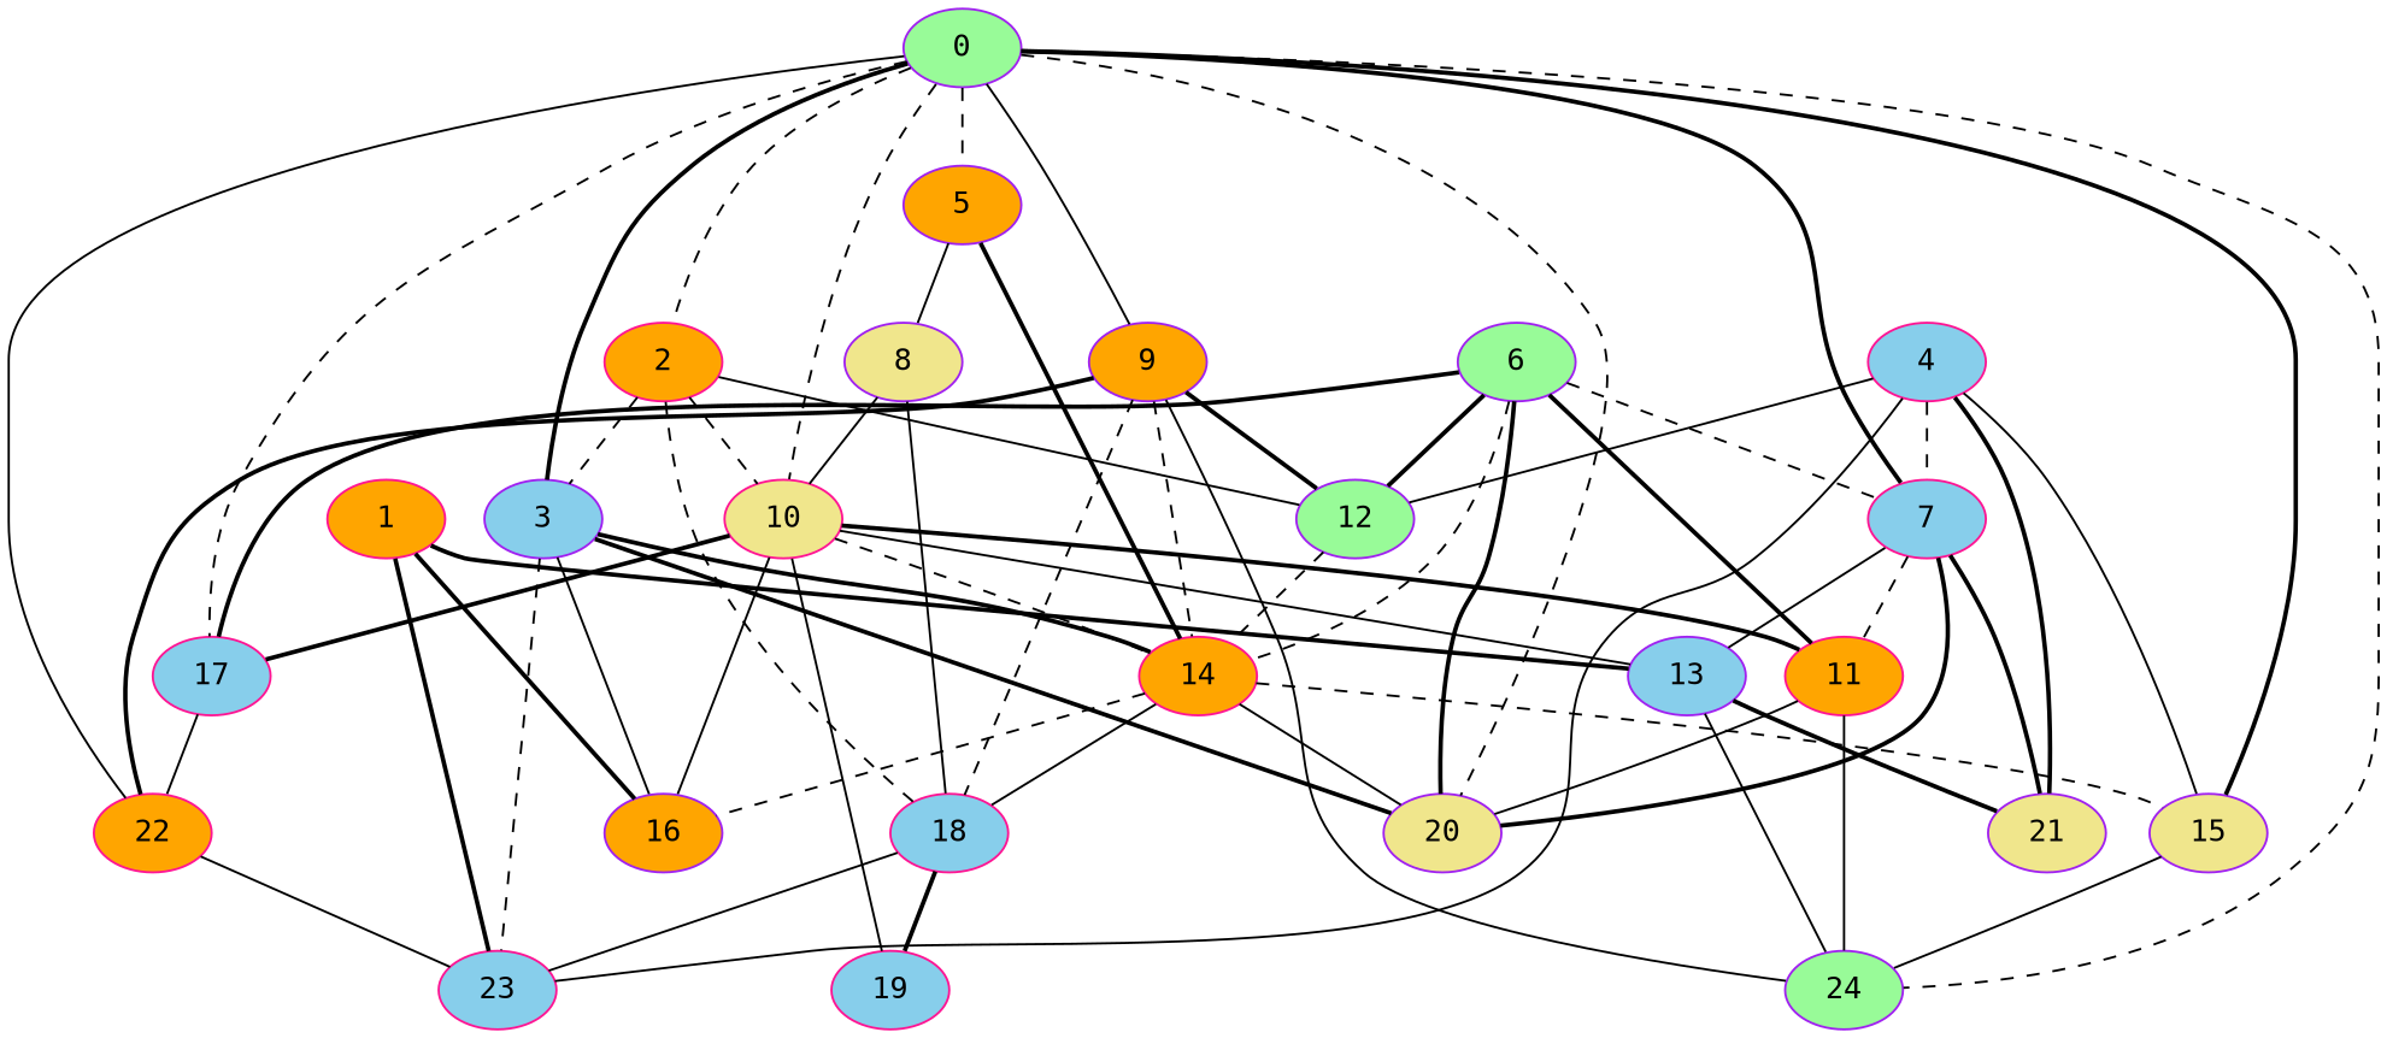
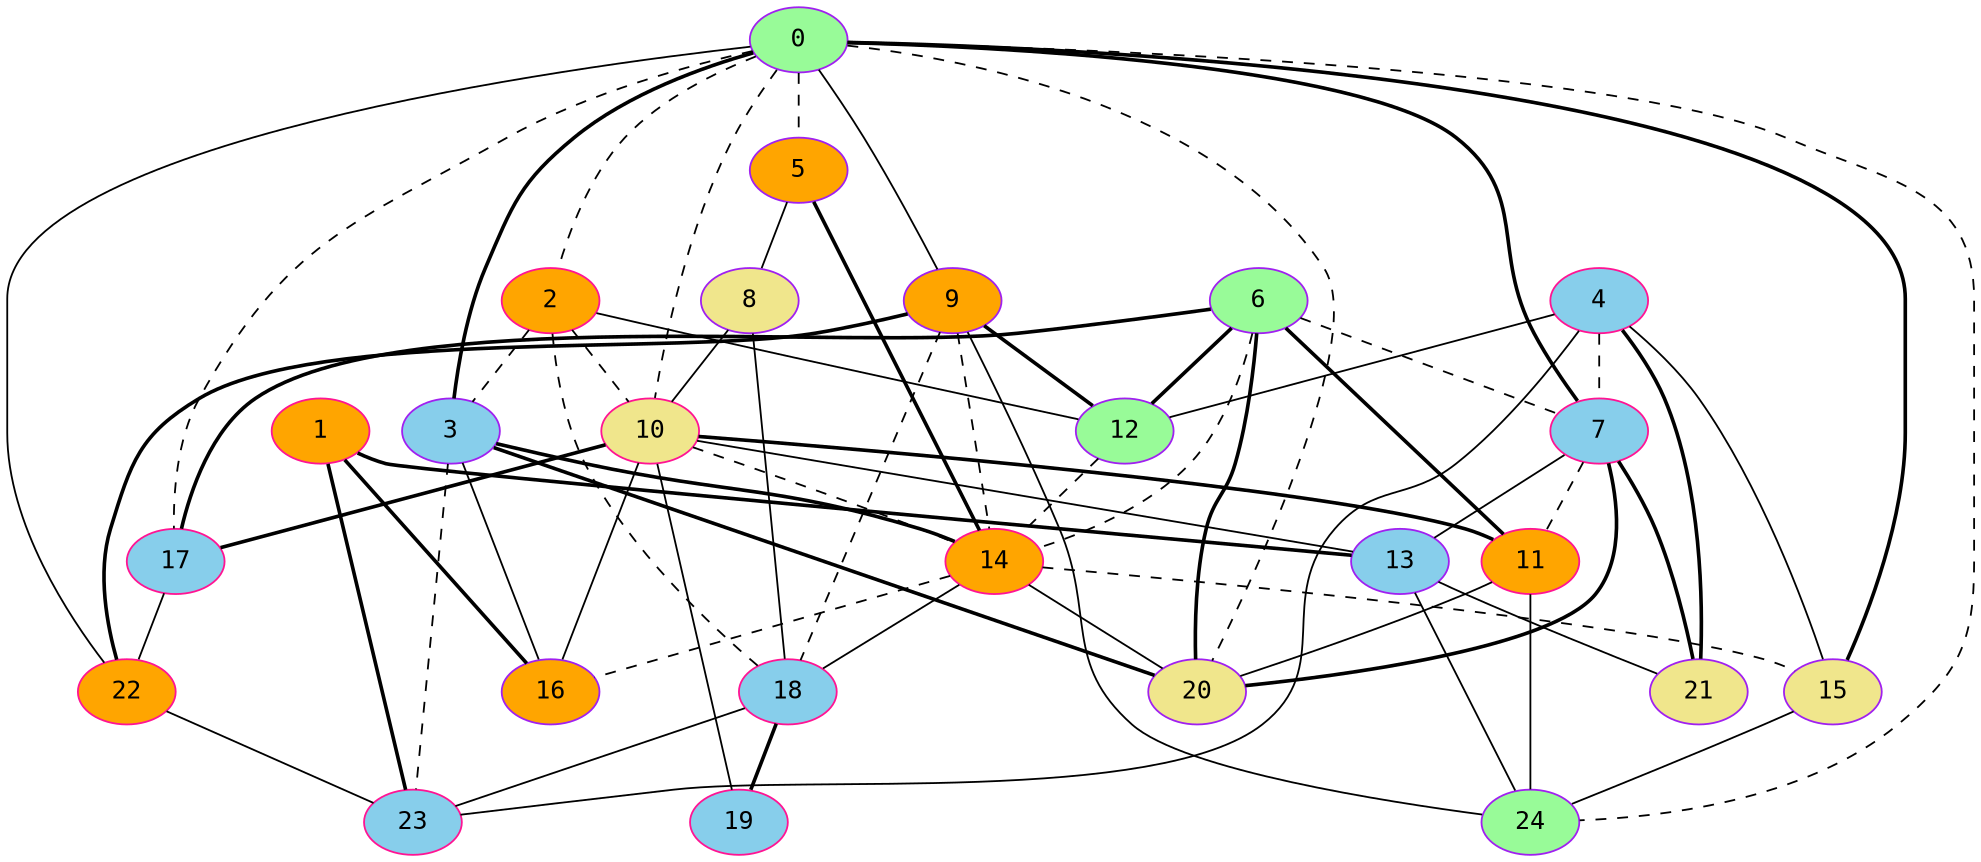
  strict graph {
    fontname="DejaVu Sans Mono"
    node [color=purple fillcolor=orange fontname="DejaVu Sans Mono" style=filled]
    edge [fontname="DejaVu Sans Mono" is_available=True prob=1.0 style=solid]
    0 [fillcolor=palegreen]
    2 [color=deeppink]
    3 [fillcolor=skyblue]
    5
    7 [color=deeppink fillcolor=skyblue]
    9
    10 [color=deeppink fillcolor=khaki]
    15 [fillcolor=khaki]
    17 [color=deeppink fillcolor=skyblue]
    20 [fillcolor=khaki]
    22 [color=deeppink]
    24 [fillcolor=palegreen]
    12 [fillcolor=palegreen]
    18 [color=deeppink fillcolor=skyblue]
    16
    23 [color=deeppink fillcolor=skyblue]
    14 [color=deeppink]
    8 [fillcolor=khaki]
    13 [fillcolor=skyblue]
    21 [fillcolor=khaki]
    11 [color=deeppink]
    19 [color=deeppink fillcolor=skyblue]
    1 [color=deeppink]
    4 [color=deeppink fillcolor=skyblue]
    6 [fillcolor=palegreen]
    0 -- 2 [prob=0.0582610774024 style=dashed]
    0 -- 3 [prob=0.592954703503 style=bold]
    0 -- 5 [prob=0.956446383285 style=dashed]
    0 -- 7 [prob=0.842351755396 style=bold]
    0 -- 9 [prob=0.673665422867]
    0 -- 10 [style=dashed]
    0 -- 15 [style=bold]
    0 -- 17 [style=dashed]
    0 -- 20 [style=dashed]
    0 -- 22 [prob=0.157887314075]
    0 -- 24 [prob=0.884757630508 style=dashed]
    2 -- 3 [style=dashed]
    2 -- 10 [prob=0.258217585334 style=dashed]
    2 -- 12 [prob=0.762283242178]
    2 -- 18 [prob=0.548150137272 style=dashed]
    3 -- 20 [prob=0.90581937313 style=bold]
    3 -- 16 [prob=0.0175584189965]
    3 -- 23 [prob=0.917417903917 style=dashed]
    3 -- 14 [prob=0.977404238748 style=bold]
    5 -- 14 [prob=0.781832436196 style=bold]
    5 -- 8 [prob=0.829504733868]
    7 -- 20 [prob=0.78385698272 style=bold]
    7 -- 13 [prob=0.77788856187]
    7 -- 21 [prob=0.863358665966 style=bold]
    7 -- 11 [prob=0.872805566247 style=dashed]
    9 -- 22 [style=bold]
    9 -- 24 [prob=0.946531115942]
    9 -- 12 [prob=0.43288447186 style=bold]
    9 -- 18 [prob=0.284173624512 style=dashed]
    9 -- 14 [prob=0.265469226496 style=dashed]
    10 -- 17 [prob=0.595929770729 style=bold]
    10 -- 16 [prob=0.208914350307]
    10 -- 14 [prob=0.103739975404 style=dashed]
    10 -- 13 [prob=0.815399413796]
    10 -- 11 [style=bold]
    10 -- 19 [prob=0.0231757776725]
    15 -- 24
    17 -- 22 [prob=0.57639535999]
    22 -- 23 [prob=0.954040115048]
    12 -- 14 [prob=0.0788383634814 style=dashed]
    18 -- 23
    18 -- 19 [prob=0.364451211138 style=bold]
    14 -- 15 [prob=0.228586745878 style=dashed]
    14 -- 20 [prob=0.513889574518]
    14 -- 18 [prob=0.217533319575]
    14 -- 16 [prob=0.991101857834 style=dashed]
    8 -- 10 [prob=0.530918001487]
    8 -- 18 [prob=0.05268024293]
    13 -- 24 [prob=0.0987927614063]
-   13 -- 21 [prob=0.431022831461 style=bold]
+   13 -- 21 [prob=0.431022831461]
    11 -- 20 [prob=0.793224246819]
    11 -- 24 [prob=0.943842379264]
    1 -- 16 [style=bold]
    1 -- 23 [prob=0.928576766105 style=bold]
    1 -- 13 [style=bold]
    4 -- 7 [prob=0.802824592976 style=dashed]
    4 -- 15 [prob=0.41784766229]
    4 -- 12 [prob=0.665197438057]
    4 -- 23
    4 -- 21 [prob=0.73060748157 style=bold]
    6 -- 7 [prob=0.680199854051 style=dashed]
    6 -- 17 [prob=0.833015454847 style=bold]
    6 -- 20 [prob=0.142499264288 style=bold]
    6 -- 12 [prob=0.402891302656 style=bold]
    6 -- 14 [prob=0.0329359275432 style=dashed]
    6 -- 11 [prob=0.35813971969 style=bold]
  }
